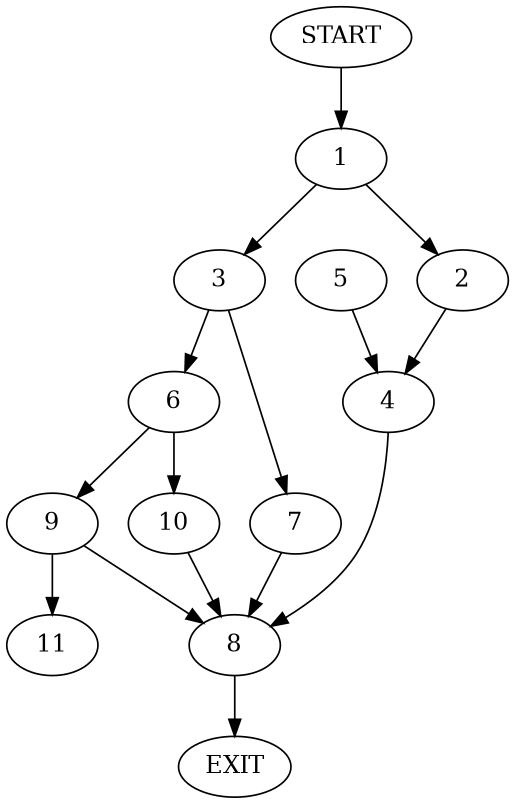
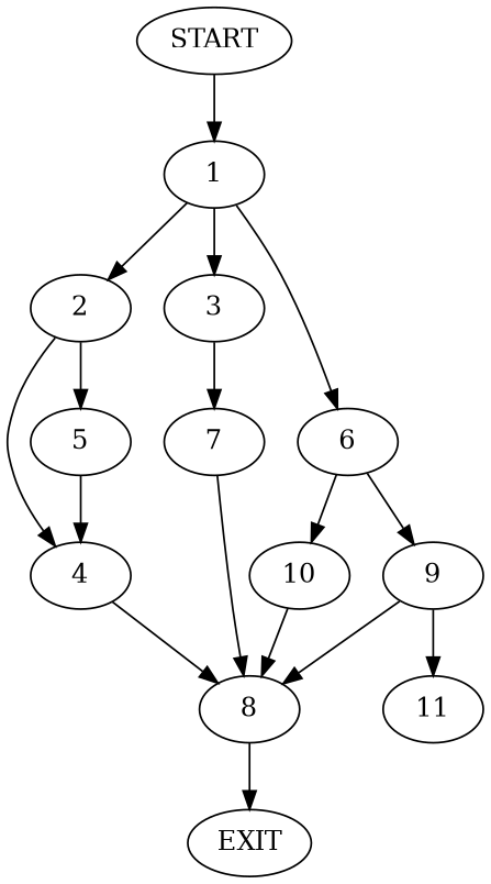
  digraph {
    n1 [label=START]
    1
    2
    3
    n5 [label=EXIT]
    4
    5
    6
    7
    8
    9
    10
    11
    n1 -> 1
    1 -> 2
    1 -> 3
    2 -> 4
-   3 -> 6
+   2 -> 5
+   1 -> 6
    3 -> 7
    4 -> 8
    5 -> 4
    6 -> 9
    6 -> 10
    7 -> 8
    8 -> n5
    9 -> 8
    9 -> 11
    10 -> 8
  }
